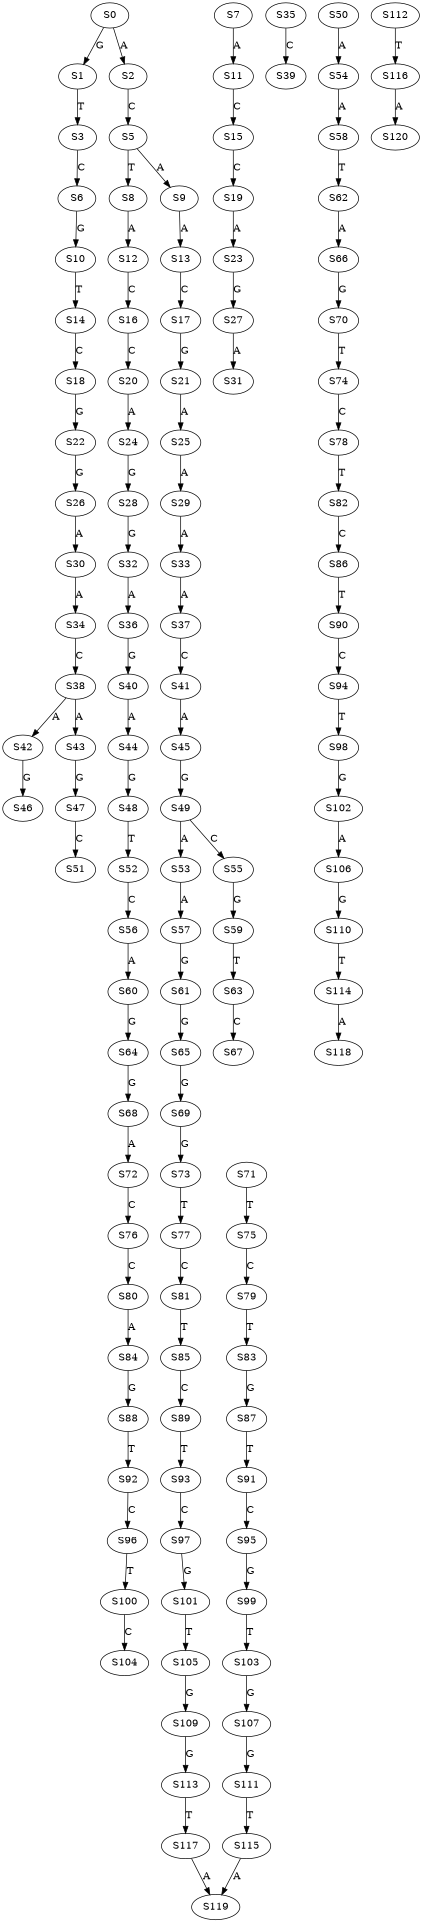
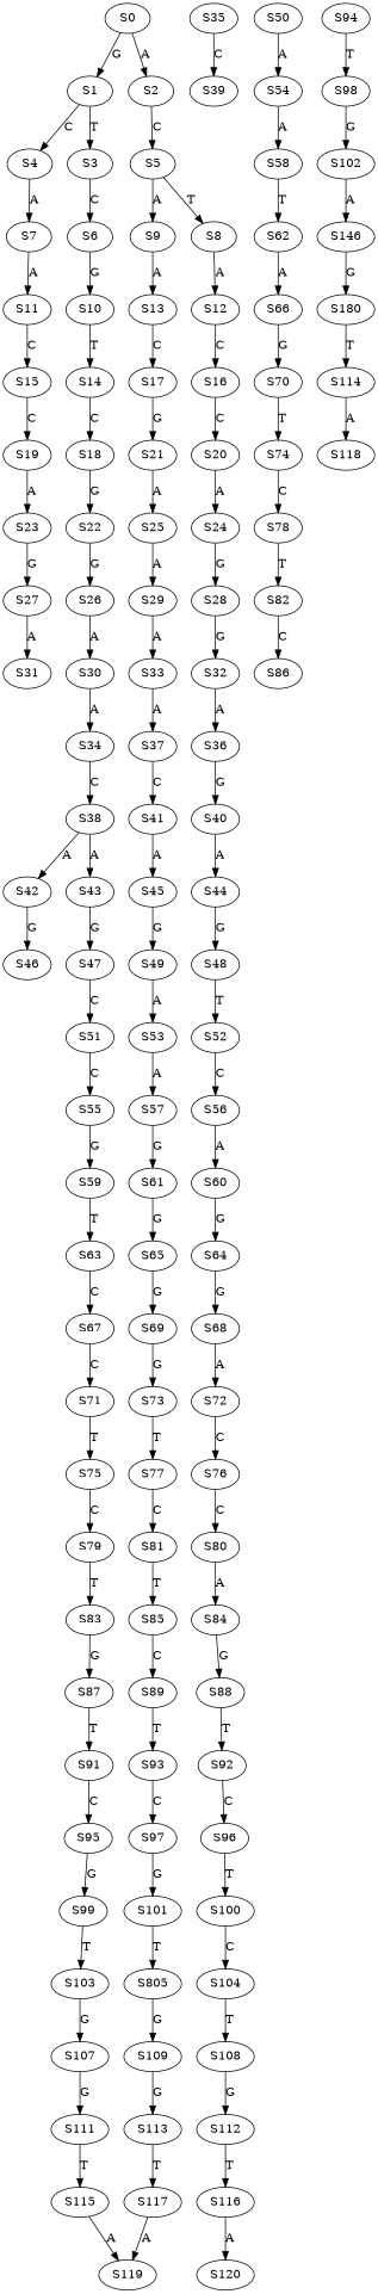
  strict digraph {
    S0
    S1
    S2
    S3
+   S4
    S5
    S6
    S7
    S8
    S9
    S10
    S11
    S12
    S13
    S14
    S15
    S16
    S17
    S18
    S19
    S20
    S21
    S22
    S23
    S24
    S25
    S26
    S27
    S28
    S29
    S30
    S31
    S32
    S33
    S34
    S36
    S37
    S38
    S35
    S39
    S40
    S41
    S42
    S43
    S44
    S45
    S46
    S47
    S48
    S49
    S51
    S52
    S53
    S50
    S54
    S55
    S56
    S57
    S58
    S59
    S60
    S61
    S62
    S63
    S64
    S65
    S66
    S67
    S68
    S69
    S70
    S71
    S72
    S73
    S74
    S75
    S76
    S77
    S78
    S79
    S80
    S81
    S82
    S83
    S84
    S85
    S86
    S87
    S88
    S89
-   S90
    S91
    S92
    S93
    S94
    S95
    S96
    S97
    S98
    S99
    S100
    S101
    S102
    S103
    S104
-   S105
-   S106
+   S105 [label=S805]
+   S106 [label=S146]
    S107
+   S108
    S109
-   S110
+   S110 [label=S180]
    S111
    S112
    S113
    S114
    S115
    S116
    S117
    S118
    S119
    S120
    S0 -> S1 [label=G]
    S0 -> S2 [label=A]
    S1 -> S3 [label=T]
+   S1 -> S4 [label=C]
    S2 -> S5 [label=C]
    S3 -> S6 [label=C]
+   S4 -> S7 [label=A]
    S5 -> S8 [label=T]
    S5 -> S9 [label=A]
    S6 -> S10 [label=G]
    S7 -> S11 [label=A]
    S8 -> S12 [label=A]
    S9 -> S13 [label=A]
    S10 -> S14 [label=T]
    S11 -> S15 [label=C]
    S12 -> S16 [label=C]
    S13 -> S17 [label=C]
    S14 -> S18 [label=C]
    S15 -> S19 [label=C]
    S16 -> S20 [label=C]
    S17 -> S21 [label=G]
    S18 -> S22 [label=G]
    S19 -> S23 [label=A]
    S20 -> S24 [label=A]
    S21 -> S25 [label=A]
    S22 -> S26 [label=G]
    S23 -> S27 [label=G]
    S24 -> S28 [label=G]
    S25 -> S29 [label=A]
    S26 -> S30 [label=A]
    S27 -> S31 [label=A]
    S28 -> S32 [label=G]
    S29 -> S33 [label=A]
    S30 -> S34 [label=A]
    S32 -> S36 [label=A]
    S33 -> S37 [label=A]
    S34 -> S38 [label=C]
    S36 -> S40 [label=G]
    S37 -> S41 [label=C]
    S38 -> S42 [label=A]
    S38 -> S43 [label=A]
    S35 -> S39 [label=C]
    S40 -> S44 [label=A]
    S41 -> S45 [label=A]
    S42 -> S46 [label=G]
    S43 -> S47 [label=G]
    S44 -> S48 [label=G]
    S45 -> S49 [label=G]
    S47 -> S51 [label=C]
    S48 -> S52 [label=T]
    S49 -> S53 [label=A]
-   S49 -> S55 [label=C]
+   S51 -> S55 [label=C]
    S52 -> S56 [label=C]
    S53 -> S57 [label=A]
    S50 -> S54 [label=A]
    S54 -> S58 [label=A]
    S55 -> S59 [label=G]
    S56 -> S60 [label=A]
    S57 -> S61 [label=G]
    S58 -> S62 [label=T]
    S59 -> S63 [label=T]
    S60 -> S64 [label=G]
    S61 -> S65 [label=G]
    S62 -> S66 [label=A]
    S63 -> S67 [label=C]
    S64 -> S68 [label=G]
    S65 -> S69 [label=G]
    S66 -> S70 [label=G]
+   S67 -> S71 [label=C]
    S68 -> S72 [label=A]
    S69 -> S73 [label=G]
    S70 -> S74 [label=T]
    S71 -> S75 [label=T]
    S72 -> S76 [label=C]
    S73 -> S77 [label=T]
    S74 -> S78 [label=C]
    S75 -> S79 [label=C]
    S76 -> S80 [label=C]
    S77 -> S81 [label=C]
    S78 -> S82 [label=T]
    S79 -> S83 [label=T]
    S80 -> S84 [label=A]
    S81 -> S85 [label=T]
    S82 -> S86 [label=C]
    S83 -> S87 [label=G]
    S84 -> S88 [label=G]
    S85 -> S89 [label=C]
-   S86 -> S90 [label=T]
    S87 -> S91 [label=T]
    S88 -> S92 [label=T]
    S89 -> S93 [label=T]
-   S90 -> S94 [label=C]
    S91 -> S95 [label=C]
    S92 -> S96 [label=C]
    S93 -> S97 [label=C]
    S94 -> S98 [label=T]
    S95 -> S99 [label=G]
    S96 -> S100 [label=T]
    S97 -> S101 [label=G]
    S98 -> S102 [label=G]
    S99 -> S103 [label=T]
    S100 -> S104 [label=C]
    S101 -> S105 [label=T]
    S102 -> S106 [label=A]
    S103 -> S107 [label=G]
+   S104 -> S108 [label=T]
    S105 -> S109 [label=G]
    S106 -> S110 [label=G]
    S107 -> S111 [label=G]
+   S108 -> S112 [label=G]
    S109 -> S113 [label=G]
    S110 -> S114 [label=T]
    S111 -> S115 [label=T]
    S112 -> S116 [label=T]
    S113 -> S117 [label=T]
    S114 -> S118 [label=A]
    S115 -> S119 [label=A]
    S116 -> S120 [label=A]
    S117 -> S119 [label=A]
  }
